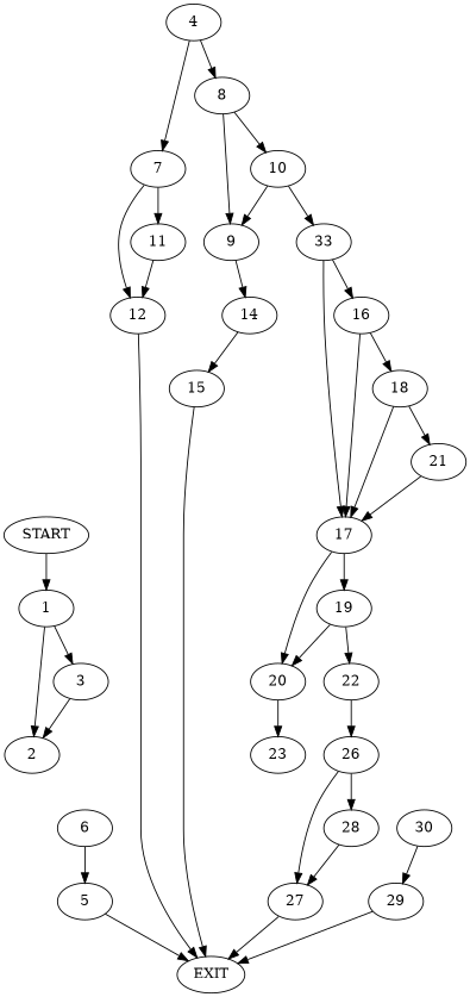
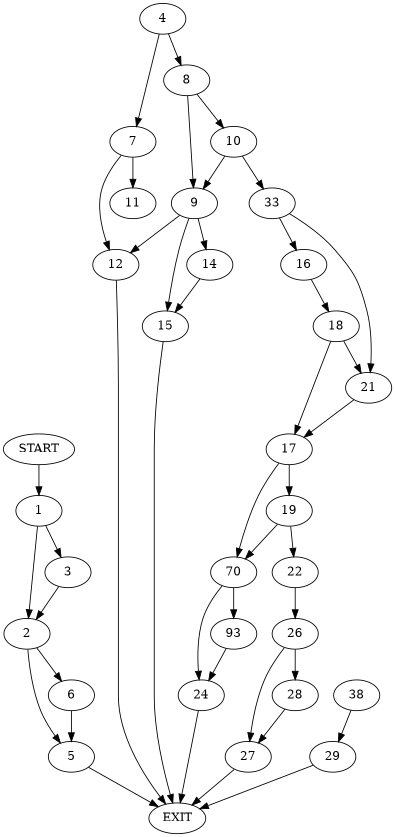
  digraph {
    fontname="DejaVu Serif"
    node [fontname="DejaVu Serif"]
    edge [fontname="DejaVu Serif"]
    n1 [label=START]
    1
    2
    3
    n5 [label=EXIT]
    5
    6
    4
    7
    8
    11
    12
    9
    10
    14
    15
    n17 [label=33]
    16
    17
    18
    19
-   20
+   20 [label=70]
    21
    22
-   23
+   23 [label=93]
+   24
    26
    27
    28
    29
-   30
+   30 [label=38]
    n1 -> 1
    1 -> 2
    1 -> 3
+   2 -> 5
+   2 -> 6
    3 -> 2
    5 -> n5
    6 -> 5
    4 -> 7
    4 -> 8
    7 -> 11
    7 -> 12
    8 -> 9
    8 -> 10
-   11 -> 12
+   9 -> 12
    12 -> n5
    9 -> 14
+   9 -> 15
    10 -> 9
    10 -> n17
    14 -> 15
    15 -> n5
    n17 -> 16
-   n17 -> 17
-   16 -> 17
+   n17 -> 21
    16 -> 18
    17 -> 19
    17 -> 20
    18 -> 17
    18 -> 21
    19 -> 20
    19 -> 22
    20 -> 23
+   20 -> 24
    21 -> 17
    22 -> 26
+   23 -> 24
+   24 -> n5
    26 -> 27
    26 -> 28
    27 -> n5
    28 -> 27
    29 -> n5
    30 -> 29
  }
